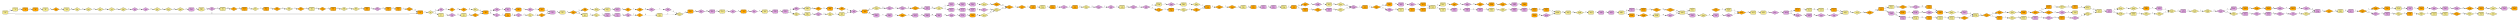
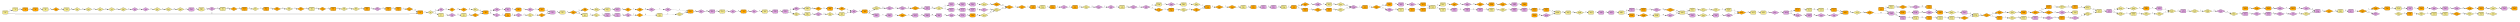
  strict digraph {
    fontname="Playfair Display"
    rankdir=LR
    node [fillcolor=khaki fontname="Playfair Display" shape=cylinder style=filled]
    edge [fontname="Playfair Display" style=solid]
    S0
    S1
    S2 [fillcolor=orange]
    S3 [fillcolor=orange]
    S4 [shape=diamond]
    S5 [fillcolor=orange]
    S6 [fillcolor=plum shape=diamond]
    S7
    S8
    S9 [fillcolor=orange shape=diamond]
    S10 [fillcolor=plum shape=diamond]
    S11 [fillcolor=orange shape=diamond]
    S12 [fillcolor=orange shape=diamond]
    S13
    S14
    S15 [shape=diamond]
    S16 [fillcolor=orange shape=diamond]
    S17 [shape=diamond]
    S18 [fillcolor=orange]
    S19 [shape=diamond]
    S20 [fillcolor=plum shape=diamond]
    S21 [fillcolor=plum shape=diamond]
    S22 [shape=diamond]
    S23 [fillcolor=plum]
    S24 [fillcolor=orange]
    S25 [shape=diamond]
    S26 [fillcolor=orange]
    S27 [fillcolor=plum shape=diamond]
    S28 [shape=diamond]
    S29 [fillcolor=plum shape=diamond]
    S30 [shape=diamond]
    S31 [fillcolor=plum shape=diamond]
    S32 [fillcolor=orange]
    S33 [fillcolor=orange shape=diamond]
    S34 [fillcolor=plum shape=diamond]
    S35 [fillcolor=plum]
    S36 [shape=diamond]
    S37
    S38 [shape=diamond]
    S39 [fillcolor=orange shape=diamond]
    S40 [shape=diamond]
    S41 [fillcolor=orange shape=diamond]
    S42
    S43 [fillcolor=plum]
    S44 [shape=diamond]
    S45 [shape=diamond]
    S46
    S47
    S48 [fillcolor=plum]
    S49 [fillcolor=plum shape=diamond]
    S50 [fillcolor=plum]
    S51 [fillcolor=plum]
    S52
    S53 [fillcolor=orange shape=diamond]
    S54 [fillcolor=plum shape=diamond]
    S55 [fillcolor=orange shape=diamond]
    S56 [fillcolor=orange shape=diamond]
    S57 [fillcolor=orange shape=diamond]
    S58 [fillcolor=orange]
    S59 [fillcolor=plum shape=diamond]
    S60
    S61 [shape=diamond]
    S62 [fillcolor=plum shape=diamond]
    S63 [shape=diamond]
    S64 [fillcolor=orange]
    S65 [fillcolor=orange]
    S66 [fillcolor=orange shape=diamond]
    S67 [fillcolor=plum shape=diamond]
    S68 [shape=diamond]
    S69 [fillcolor=plum]
    S70 [fillcolor=orange shape=diamond]
    S71
    S72
    S73 [fillcolor=plum shape=diamond]
    S74 [fillcolor=orange shape=diamond]
    S75 [fillcolor=orange]
    S76 [fillcolor=orange]
    S77 [fillcolor=plum shape=diamond]
    S78 [shape=diamond]
    S79
    S80 [shape=diamond]
    S81 [fillcolor=plum]
    S82 [fillcolor=orange]
    S83 [fillcolor=plum]
    S84 [fillcolor=plum shape=diamond]
    S85 [fillcolor=plum shape=diamond]
    S86 [shape=diamond]
    S87 [fillcolor=orange]
    S88
    S89
    S90 [fillcolor=orange]
    S91 [fillcolor=orange shape=diamond]
    S92 [fillcolor=plum shape=diamond]
    S93 [fillcolor=orange shape=diamond]
    S94 [fillcolor=orange]
    S95 [shape=diamond]
    S96 [fillcolor=orange shape=diamond]
    S97
    S98 [fillcolor=plum shape=diamond]
    S99 [fillcolor=orange]
    S100 [shape=diamond]
    S101 [fillcolor=plum]
    S102 [fillcolor=plum shape=diamond]
    S103 [fillcolor=plum]
    S104 [fillcolor=plum shape=diamond]
    S105 [fillcolor=orange shape=diamond]
    S106 [fillcolor=orange shape=diamond]
    S107 [fillcolor=plum]
    S108 [fillcolor=plum]
    S109 [fillcolor=plum]
    S110 [shape=diamond]
    S111 [fillcolor=plum]
    S112 [fillcolor=plum]
    S113 [fillcolor=plum]
    S114 [fillcolor=plum shape=diamond]
    S115 [fillcolor=plum]
    S116 [fillcolor=plum]
    S117 [fillcolor=plum]
    S118 [fillcolor=plum]
    S119 [fillcolor=plum]
    S120 [fillcolor=orange]
    S121 [fillcolor=plum shape=diamond]
    S122 [shape=diamond]
    S123 [shape=diamond]
    S124 [shape=diamond]
    S125 [fillcolor=orange shape=diamond]
    S126 [fillcolor=orange shape=diamond]
    S127 [fillcolor=orange shape=diamond]
    S128 [fillcolor=orange]
    S129
    S130 [fillcolor=orange]
    S131 [fillcolor=plum shape=diamond]
    S132 [fillcolor=orange]
    S133 [shape=diamond]
    S134 [fillcolor=plum shape=diamond]
    S135 [fillcolor=plum shape=diamond]
    S136
    S137 [fillcolor=plum shape=diamond]
    S138 [fillcolor=plum shape=diamond]
    S139
    S140 [fillcolor=orange shape=diamond]
    S141 [fillcolor=plum shape=diamond]
    S142 [fillcolor=orange]
    S143
    S144 [shape=diamond]
    S145 [shape=diamond]
    S146 [fillcolor=orange shape=diamond]
    S147 [fillcolor=orange]
    S148 [fillcolor=orange shape=diamond]
    S149 [fillcolor=orange shape=diamond]
    S150
    S151 [fillcolor=orange]
    S152 [fillcolor=plum]
    S153 [fillcolor=plum]
    S154
    S155 [fillcolor=orange]
    S156 [fillcolor=orange shape=diamond]
    S157 [fillcolor=orange]
    S158 [fillcolor=plum shape=diamond]
    S159 [fillcolor=orange shape=diamond]
    S160
-   S161 [fillcolor=plum]
+   S161 [fillcolor=orange]
    S162 [shape=diamond]
    S163 [shape=diamond]
    S164 [fillcolor=plum shape=diamond]
    S165 [fillcolor=orange]
    S166 [fillcolor=orange shape=diamond]
    S167 [fillcolor=orange]
    S168 [fillcolor=plum shape=diamond]
    S169 [fillcolor=plum]
    S170
    S171 [fillcolor=plum shape=diamond]
    S172 [fillcolor=orange]
    S173 [fillcolor=orange]
    S174 [fillcolor=orange]
    S175
    S176
    S177
    S178 [fillcolor=orange shape=diamond]
    S179 [fillcolor=plum]
    S180 [fillcolor=plum shape=diamond]
    S181 [fillcolor=plum]
    S182 [fillcolor=orange shape=diamond]
    S183 [fillcolor=plum]
    S184 [fillcolor=orange]
    S185
    S186 [fillcolor=orange shape=diamond]
    S187 [shape=diamond]
    S188 [fillcolor=plum]
    n190 [fillcolor=plum label=S689]
    S190 [fillcolor=orange]
    S191 [fillcolor=plum]
    S193 [fillcolor=orange]
    S192 [fillcolor=orange]
    S194 [fillcolor=plum shape=diamond]
    S195 [fillcolor=orange]
    S196
    S197
    S198 [shape=diamond]
    S199
    S200 [fillcolor=plum]
    S201 [fillcolor=plum]
    S202
    S203 [fillcolor=plum]
    S204 [fillcolor=orange]
    S205 [fillcolor=orange]
    S206 [fillcolor=orange shape=diamond]
-   S207 [fillcolor=orange shape=diamond]
+   S207 [fillcolor=plum shape=diamond]
    S208
    S209 [fillcolor=orange shape=diamond]
    S210 [fillcolor=plum shape=diamond]
    S211
    S212
    S213 [fillcolor=plum]
+   S214 [shape=diamond]
    S215 [shape=diamond]
-   S216 [fillcolor=orange shape=diamond]
+   S216 [shape=diamond]
    S217 [fillcolor=plum]
    S218
    S219 [fillcolor=plum shape=diamond]
    S220 [fillcolor=orange shape=diamond]
    S221
    S222
    S223 [fillcolor=plum shape=diamond]
    S224 [fillcolor=plum]
    S225 [fillcolor=orange]
    S226 [fillcolor=plum shape=diamond]
    S227
    S228 [fillcolor=plum]
    S229
    S230 [fillcolor=plum shape=diamond]
    S231 [fillcolor=orange]
    S232 [fillcolor=plum shape=diamond]
-   S233
+   S233 [fillcolor=orange]
    S234 [shape=diamond]
    S235 [fillcolor=orange shape=diamond]
    S236 [fillcolor=orange]
    S237
    S238 [fillcolor=plum]
    S239 [fillcolor=orange shape=diamond]
    S240 [fillcolor=orange]
    S241 [fillcolor=plum]
    S242 [fillcolor=plum shape=diamond]
    S243 [fillcolor=plum]
    S244
    S245 [fillcolor=orange]
    S246 [fillcolor=plum shape=diamond]
    S247 [fillcolor=orange]
    S248 [fillcolor=orange]
    S249
    S250 [shape=diamond]
    S251
    S252 [fillcolor=plum]
    S253 [fillcolor=orange shape=diamond]
    S254
    S255 [fillcolor=orange shape=diamond]
    S256 [fillcolor=orange shape=diamond]
    S257 [fillcolor=orange]
    S258 [shape=diamond]
    S259 [shape=diamond]
    S260 [fillcolor=orange]
    S261
    S262 [fillcolor=orange shape=diamond]
    S263 [fillcolor=plum]
    S264 [fillcolor=orange shape=diamond]
    S265 [fillcolor=orange]
    S266 [fillcolor=plum shape=diamond]
    S267 [fillcolor=plum shape=diamond]
    S268 [shape=diamond]
    S269 [fillcolor=orange]
    S270
    S271 [fillcolor=orange]
    S272 [fillcolor=plum shape=diamond]
    S273
    S274 [shape=diamond]
    S275
    S276 [fillcolor=plum]
    S277 [shape=diamond]
    S278 [shape=diamond]
    S279 [shape=diamond]
    S280
    S281 [fillcolor=orange]
    S282 [shape=diamond]
    S283 [fillcolor=plum]
    S284 [shape=diamond]
    S285 [shape=diamond]
    S286 [fillcolor=plum]
    S287 [shape=diamond]
    S288 [shape=diamond]
    S289 [fillcolor=plum shape=diamond]
-   S290 [fillcolor=plum]
    S291 [shape=diamond]
    S292 [fillcolor=orange]
    S293 [fillcolor=plum]
    S294 [fillcolor=orange shape=diamond]
    S295 [fillcolor=plum shape=diamond]
    S296 [fillcolor=orange]
    S297 [fillcolor=plum]
    S298 [fillcolor=plum shape=diamond]
    S299 [fillcolor=plum shape=diamond]
    S300 [fillcolor=orange]
    S301 [fillcolor=plum shape=diamond]
    S302 [fillcolor=plum shape=diamond]
    S303 [shape=diamond]
    S304 [fillcolor=plum]
    S305 [fillcolor=orange shape=diamond]
    S306
    S307 [fillcolor=plum]
    S308 [fillcolor=orange shape=diamond]
    S309 [fillcolor=orange shape=diamond]
    S310 [fillcolor=plum shape=diamond]
    S311 [fillcolor=orange]
-   S312 [fillcolor=plum]
    S313
    S314 [shape=diamond]
    S315 [fillcolor=plum]
    S316 [fillcolor=orange]
    S317 [fillcolor=orange]
    S318 [shape=diamond]
    S319 [fillcolor=plum shape=diamond]
    S320
    S321 [fillcolor=plum]
    S322
    S323 [fillcolor=plum shape=diamond]
    S324 [fillcolor=orange shape=diamond]
    S325 [fillcolor=orange shape=diamond]
    S326 [shape=diamond]
    S327 [fillcolor=orange]
    S328
    S329 [shape=diamond]
    S330 [shape=diamond]
    S331 [fillcolor=plum]
    S332 [fillcolor=orange]
    S0 -> S1 [label=S]
    S0 -> S2 [label=D]
    S1 -> S3 [label=L]
    S2 -> S4 [label=C]
    S3 -> S5 [label=V]
    S4 -> S6 [label=F]
    S4 -> S7 [label=L]
    S5 -> S8 [label=F style=dashed]
    S6 -> S9 [label=Y]
    S7 -> S10 [label=Y style=dashed]
    S8 -> S11 [label=L style=dashed]
    S9 -> S12 [label=H style=dashed]
    S10 -> S13 [label=H style=dashed]
    S11 -> S14 [label=L]
    S12 -> S15 [label=Q style=dashed]
    S13 -> S16 [label=Q]
    S14 -> S17 [label=F]
    S15 -> S18 [label=I]
    S16 -> S18 [label=I]
    S17 -> S19 [label=C]
    S18 -> S20 [label=Q style=dashed]
    S18 -> S21 [label=R style=dashed]
    S19 -> S22 [label=G style=dashed]
    S20 -> S23 [label=S]
    S21 -> S24 [label=N]
    S22 -> S25 [label=S]
    S23 -> S26 [label=P style=dashed]
    S24 -> S27 [label=P]
    S25 -> S28 [label=G]
    S26 -> S29 [label=G style=dashed]
    S27 -> S30 [label=G style=dashed]
    S28 -> S31 [label=V]
    S29 -> S32 [label=C]
    S30 -> S33 [label=C]
    S31 -> S34 [label=I]
    S32 -> S35 [label=Y]
    S33 -> S35 [label=Y]
    S34 -> S36 [label=G style=dashed]
    S35 -> S37 [label=P style=dashed]
    S36 -> S38 [label=I]
    S37 -> S39 [label=L style=dashed]
    S38 -> S40 [label=N]
    S39 -> S41 [label=C]
    S39 -> S42 [label=H]
    S40 -> S43 [label=V style=dashed]
    S41 -> S44 [label=F style=dashed]
    S42 -> S45 [label=F style=dashed]
    S43 -> S46 [label=F style=dashed]
    S44 -> S47 [label=T]
    S45 -> S48 [label=T style=dashed]
    S46 -> S49 [label=I style=dashed]
    S47 -> S50 [label=L]
    S48 -> S51 [label=L]
    S49 -> S52 [label=V]
    S50 -> S53 [label=S style=dashed]
    S51 -> S54 [label=I style=dashed]
    S52 -> S55 [label=M]
    S53 -> S56 [label=T style=dashed]
    S54 -> S57 [label=T]
    S55 -> S58 [label=E]
    S56 -> S59 [label=Q style=dashed]
    S57 -> S60 [label=Q style=dashed]
    S58 -> S61 [label=N style=dashed]
    S59 -> S62 [label=V style=dashed]
    S60 -> S63 [label=V style=dashed]
    S61 -> S64 [label=V style=dashed]
-   S62 -> S63 [label=A style=dashed]
+   S62 -> S65 [label=A style=dashed]
    S63 -> S65 [label=A]
    S64 -> S66 [label=S style=dashed]
    S65 -> S67 [label=S]
    S66 -> S68 [label=T]
    S67 -> S69 [label=H]
    S68 -> S70 [label=G style=dashed]
    S69 -> S71 [label=L]
    S70 -> S72 [label=A]
    S71 -> S73 [label=S style=dashed]
    S72 -> S74 [label=C]
    S73 -> S75 [label=G style=dashed]
    S74 -> S76 [label=A style=dashed]
    S75 -> S77 [label=S]
    S76 -> S78 [label=L]
    S77 -> S79 [label=L style=dashed]
    S78 -> S80 [label=K]
    S79 -> S81 [label=W]
    S80 -> S82 [label=L]
    S81 -> S83 [label=T style=dashed]
    S82 -> S84 [label=I style=dashed]
    S83 -> S85 [label=S style=dashed]
    S83 -> S86 [label=G]
    S84 -> S87 [label=P style=dashed]
    S85 -> S88 [label=T]
    S86 -> S89 [label=I style=dashed]
    S87 -> S90 [label=P style=dashed]
    S88 -> S91 [label=A]
    S89 -> S92 [label=A style=dashed]
    S90 -> S93 [label=A style=dashed]
    S91 -> S94 [label=L style=dashed]
    S92 -> S95 [label=L style=dashed]
    S93 -> S2 [label=D style=dashed]
    S94 -> S96 [label=L style=dashed]
    S95 -> S97 [label=L style=dashed]
    S96 -> S98 [label=A style=dashed]
    S97 -> S98 [label=A]
    S98 -> S99 [label=C style=dashed]
-   S100 -> S99 [label=T]
+   S99 -> S100 [label=T]
    S99 -> S101 [label=R]
    S100 -> S102 [label=R]
    S101 -> S103 [label=S style=dashed]
    S102 -> S104 [label=G style=dashed]
    S103 -> S105 [label=G style=dashed]
    S104 -> S106 [label=R]
    S105 -> S107 [label=N]
    S106 -> S108 [label=M]
    S107 -> S109 [label=M]
    S108 -> S110 [label=M style=dashed]
    S109 -> S111 [label=M]
    S110 -> S112 [label=N style=dashed]
    S110 -> S113 [label=S style=dashed]
    S111 -> S114 [label=R style=dashed]
    S112 -> S115 [label=T]
    S113 -> S116 [label=S]
    S114 -> S117 [label=T style=dashed]
    S115 -> S118 [label=Y]
    S116 -> S119 [label=Y style=dashed]
    S117 -> S120 [label=Y]
    S118 -> S121 [label=R style=dashed]
    S119 -> S122 [label=R style=dashed]
    S120 -> S123 [label=R]
    S121 -> S124 [label=L]
    S122 -> S125 [label=L]
    S123 -> S124 [label=L]
    S124 -> S126 [label=P]
    S125 -> S126 [label=P]
    S126 -> S127 [label=Y style=dashed]
    S127 -> S128 [label=S style=dashed]
    S128 -> S129 [label=I]
    S129 -> S130 [label=A style=dashed]
    S130 -> S131 [label=L]
    S131 -> S132 [label=Y]
    S132 -> S133 [label=R]
    S133 -> S134 [label=D]
    S134 -> S135 [label=Y]
    S135 -> S136 [label=S style=dashed]
    S136 -> S137 [label=M]
    S137 -> S138 [label=V]
    S138 -> S139 [label=T style=dashed]
    S138 -> S140 [label=A style=dashed]
    S139 -> S141 [label=Y]
    S140 -> S142 [label=Y]
    S141 -> S143 [label=L]
    S142 -> S144 [label=L]
    S143 -> S145 [label=F style=dashed]
    S144 -> S146 [label=F]
    S145 -> S147 [label=C style=dashed]
    S146 -> S147 [label=C]
    S147 -> S148 [label=E style=dashed]
    S148 -> S149 [label=T style=dashed]
    S149 -> S150 [label=S]
    S150 -> S151 [label=G]
    S151 -> S152 [label=L]
    S152 -> S153 [label=F style=dashed]
    S153 -> S154 [label=H]
    S154 -> S155 [label=F]
    S155 -> S156 [label=S]
    S155 -> S157 [label=F style=dashed]
    S156 -> S158 [label=Y style=dashed]
    S157 -> S159 [label=Y]
    S158 -> S160 [label=L style=dashed]
    S159 -> S161 [label=L]
    S160 -> S162 [label=Q]
    S161 -> S163 [label=Q]
    S162 -> S164 [label=A]
    S163 -> S164 [label=A style=dashed]
    S164 -> S165 [label=V]
    S165 -> S166 [label=C style=dashed]
    S166 -> S167 [label=G]
    S166 -> S168 [label=S style=dashed]
    S167 -> S169 [label=H style=dashed]
    S168 -> S170 [label=H]
    S169 -> S171 [label=F style=dashed]
    S170 -> S172 [label=F style=dashed]
    S171 -> S173 [label=S]
    S172 -> S174 [label=S]
    S173 -> S175 [label=I style=dashed]
    S174 -> S175 [label=I style=dashed]
    S175 -> S176 [label=T style=dashed]
    S175 -> S177 [label=A style=dashed]
    S176 -> S178 [label=R style=dashed]
    S177 -> S179 [label=R style=dashed]
    S178 -> S180 [label=G style=dashed]
    S179 -> S181 [label=G style=dashed]
    S180 -> S182 [label=G]
    S181 -> S183 [label=S]
    S182 -> S184 [label=P]
    S183 -> S185 [label=P]
    S184 -> S186 [label=S style=dashed]
    S185 -> S187 [label=S style=dashed]
    S186 -> S188 [label=A]
    S187 -> n190 [label=V style=dashed]
    S188 -> S190 [label=L]
    n190 -> S191 [label=L]
    S191 -> S193 [label=T]
    S193 -> S195 [label=M]
    S192 -> S194 [label=M]
    S194 -> S196 [label=L]
    S195 -> S196 [label=L style=dashed]
    S196 -> S197 [label=M]
    S197 -> S198 [label=K]
    S198 -> S199 [label=P]
    S199 -> S200 [label=V style=dashed]
    S200 -> S201 [label=T]
    S201 -> S202 [label=V style=dashed]
    S202 -> S203 [label=M style=dashed]
    S202 -> S204 [label=T style=dashed]
    S203 -> S205 [label=S]
    S204 -> S206 [label=S style=dashed]
    S205 -> S207 [label=F]
    S206 -> S208 [label=F style=dashed]
    S207 -> S209 [label=W style=dashed]
    S208 -> S210 [label=W style=dashed]
    S209 -> S211 [label=M style=dashed]
    S210 -> S211 [label=M style=dashed]
    S211 -> S212 [label=Y]
    S211 -> S213 [label=D]
+   S212 -> S214 [label=I style=dashed]
    S213 -> S215 [label=I style=dashed]
+   S214 -> S216 [label=F]
    S215 -> S217 [label=F]
    S216 -> S218 [label=S style=dashed]
    S217 -> S219 [label=S style=dashed]
    S218 -> S220 [label=L style=dashed]
    S219 -> S220 [label=L style=dashed]
    S220 -> S221 [label=N]
    S221 -> S222 [label=T style=dashed]
    S222 -> S223 [label=L]
    S223 -> S224 [label=F style=dashed]
    S224 -> S225 [label=Y]
    S224 -> S226 [label=S]
    S225 -> S227 [label=Y style=dashed]
    S226 -> S228 [label=Y style=dashed]
    S227 -> S229 [label=M]
    S228 -> S230 [label=M style=dashed]
    S229 -> S231 [label=P style=dashed]
    S230 -> S232 [label=P style=dashed]
    S231 -> S233 [label=T]
    S232 -> S233 [label=T]
    S233 -> S234 [label=H style=dashed]
    S234 -> S235 [label=L]
-   S235 -> S236 [label=H style=dashed]
+   S235 -> S238 [label=H style=dashed]
    S236 -> S237 [label=C]
    S236 -> S238 [label=S]
    S237 -> S239 [label=N]
    S238 -> S240 [label=N]
    S238 -> S241 [label=D]
    S239 -> S242 [label=V style=dashed]
    S240 -> S243 [label=V style=dashed]
    S241 -> S244 [label=A style=dashed]
    S242 -> S245 [label=M style=dashed]
    S243 -> S246 [label=M]
    S244 -> S247 [label=R style=dashed]
    S245 -> S248 [label=I style=dashed]
    S246 -> S248 [label=I style=dashed]
    S247 -> S249 [label=I style=dashed]
    S248 -> S250 [label=V style=dashed]
    S249 -> S251 [label=V style=dashed]
    S250 -> S252 [label=L style=dashed]
    S251 -> S253 [label=L]
    S252 -> S254 [label=L]
    S253 -> S254 [label=L style=dashed]
    S254 -> S255 [label=I]
    S255 -> S256 [label=V]
    S255 -> S257 [label=L style=dashed]
    S256 -> S258 [label=L]
    S257 -> S259 [label=L style=dashed]
    S258 -> S260 [label=N]
    S259 -> S261 [label=N]
    S260 -> S262 [label=G style=dashed]
    S261 -> S263 [label=G style=dashed]
    S262 -> S264 [label=M]
    S262 -> S265 [label=V]
    S263 -> S266 [label=L style=dashed]
    S264 -> S267 [label=V style=dashed]
    S265 -> S268 [label=V style=dashed]
    S266 -> S269 [label=V]
    S267 -> S270 [label=T]
    S268 -> S271 [label=T]
    S269 -> S272 [label=T style=dashed]
    S271 -> S273 [label=L]
    S272 -> S274 [label=L style=dashed]
    S273 -> S275 [label=V]
    S274 -> S275 [label=V style=dashed]
    S275 -> S276 [label=Y]
    S276 -> S277 [label=I style=dashed]
    S276 -> S278 [label=V]
    S277 -> S279 [label=V style=dashed]
    S278 -> S280 [label=V]
    S279 -> S281 [label=L style=dashed]
    S280 -> S282 [label=L]
    S281 -> S283 [label=F style=dashed]
    S282 -> S284 [label=F style=dashed]
    S283 -> S285 [label=I style=dashed]
    S284 -> S285 [label=I style=dashed]
    S285 -> S286 [label=G]
    S286 -> S287 [label=F]
    S287 -> S288 [label=L]
    S288 -> S289 [label=P]
-   S289 -> S290 [label=I style=dashed]
    S289 -> S291 [label=A]
-   S290 -> S292 [label=D]
    S291 -> S293 [label=D style=dashed]
    S292 -> S294 [label=L style=dashed]
    S293 -> S295 [label=L style=dashed]
    S294 -> S296 [label=V]
    S295 -> S297 [label=A style=dashed]
    S296 -> S298 [label=P]
    S297 -> S299 [label=P]
    S298 -> S300 [label=A style=dashed]
    S299 -> S301 [label=A style=dashed]
    S300 -> S302 [label=H style=dashed]
    S301 -> S303 [label=H style=dashed]
    S302 -> S304 [label=P]
    S303 -> S304 [label=P]
    S304 -> S305 [label=L style=dashed]
    S305 -> S306 [label=G]
    S306 -> S307 [label=M style=dashed]
    S307 -> S308 [label=L]
    S308 -> S309 [label=L style=dashed]
    S308 -> S310 [label=I]
    S309 -> S311 [label=F]
-   S310 -> S312 [label=F style=dashed]
    S311 -> S313 [label=T]
-   S312 -> S314 [label=A]
    S313 -> S315 [label=T]
    S314 -> S316 [label=T]
    S315 -> S317 [label=V style=dashed]
    S316 -> S318 [label=V style=dashed]
    S317 -> S319 [label=H style=dashed]
    S318 -> S320 [label=L]
    S319 -> S321 [label=S]
    S320 -> S322 [label=S]
    S321 -> S323 [label=A style=dashed]
    S322 -> S324 [label=A style=dashed]
    S323 -> S325 [label=N]
    S324 -> S326 [label=N]
    S325 -> S327 [label=T style=dashed]
    S326 -> S328 [label=S]
    S327 -> S329 [label=M]
    S328 -> S330 [label=M style=dashed]
    S329 -> S331 [label=E style=dashed]
    S331 -> S332 [label=G style=dashed]
  }
